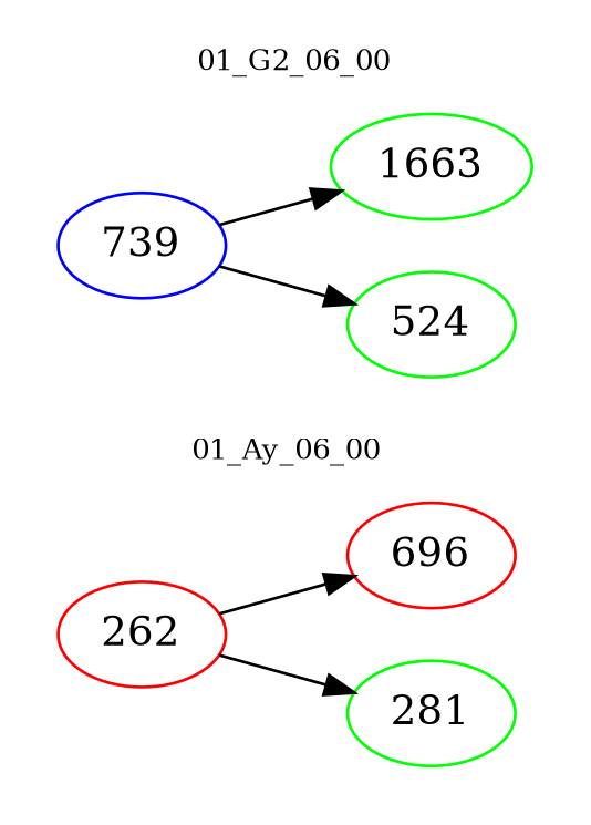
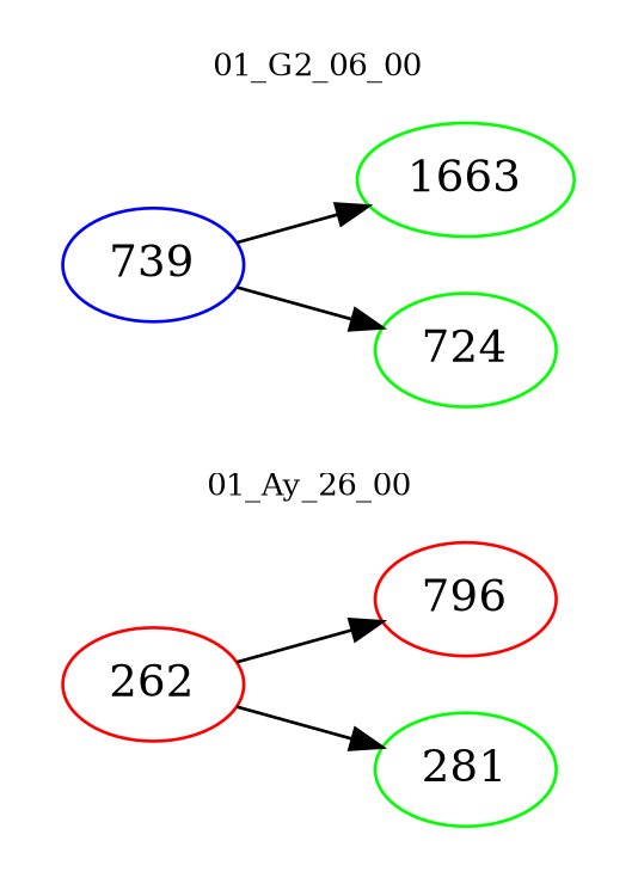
  digraph {
    rankdir=LR
    node [color=green]
    edge [color=black]
    n1 [color=red label=262]
    n2 [label=281]
-   n3 [color=red label=696]
+   n3 [color=red label=796]
    n4 [color=blue label=739]
-   n5 [label=524]
+   n5 [label=724]
    n6 [label=1663]
    subgraph cluster_1 {
      color=white
      fontsize=10
-     label="01_Ay_06_00"
+     label="01_Ay_26_00"
      n1
      n2
      n3
    }
    subgraph cluster_2 {
      color=white
      fontsize=10
      label="01_G2_06_00"
      n4
      n5
      n6
    }
    n1 -> n2
    n1 -> n3
    n4 -> n5
    n4 -> n6
  }
